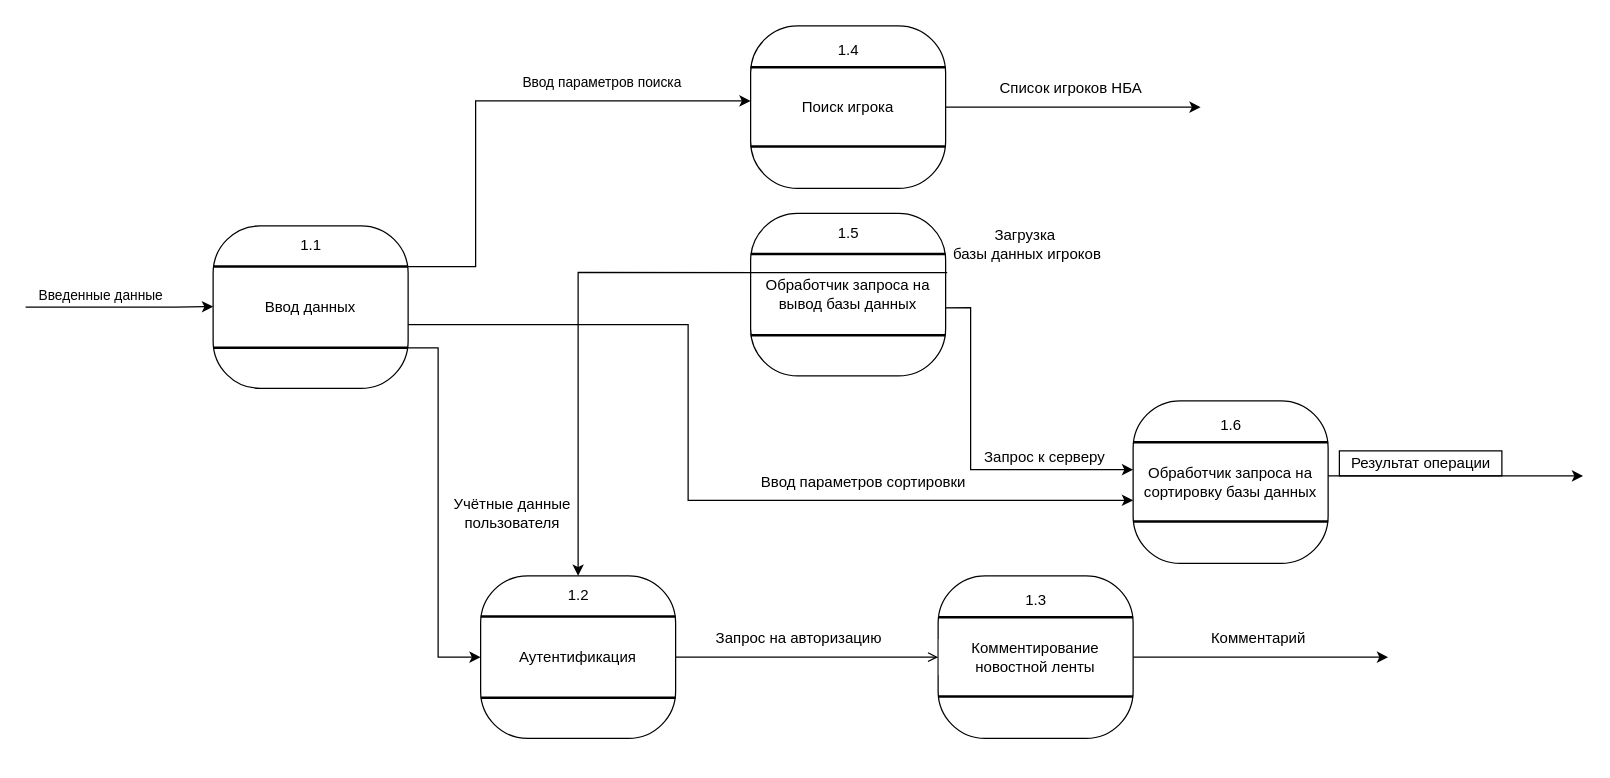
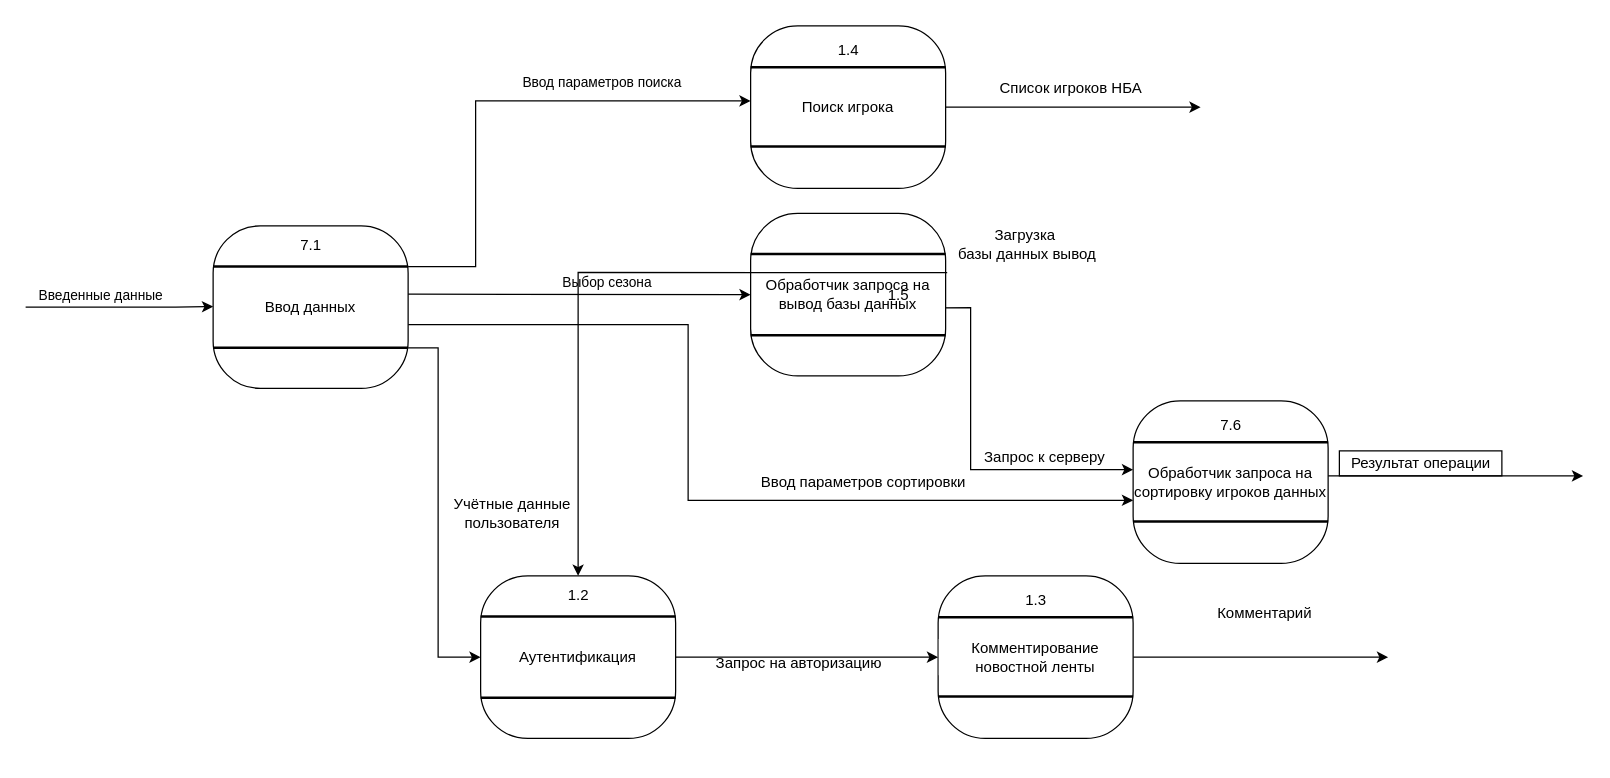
  <mxCell id="0" />
  <mxCell id="1" parent="0" />
  <mxCell id="2" value="" style="group;fontColor=default;" parent="1" vertex="1" connectable="0"><mxGeometry x="384" y="460" width="156" height="130" as="geometry" /></mxCell>
  <mxCell id="3" value="Аутентификация" style="rounded=1;whiteSpace=wrap;html=1;arcSize=29;" parent="2" vertex="1"><mxGeometry width="156" height="130" as="geometry" /></mxCell>
  <mxCell id="4" value="" style="line;strokeWidth=2;html=1;" parent="2" vertex="1"><mxGeometry y="26" width="156" height="13" as="geometry" /></mxCell>
  <mxCell id="5" value="" style="line;strokeWidth=2;html=1;" parent="2" vertex="1"><mxGeometry y="91" width="156" height="13" as="geometry" /></mxCell>
  <mxCell id="6" value="1.2" style="text;html=1;align=center;verticalAlign=middle;resizable=0;points=[];autosize=1;strokeColor=none;fillColor=none;" parent="2" vertex="1"><mxGeometry x="63" y="6" width="30" height="20" as="geometry" /></mxCell>
- <mxCell id="7" style="edgeStyle=orthogonalEdgeStyle;rounded=0;orthogonalLoop=1;jettySize=auto;html=1;exitX=1;exitY=0.5;exitDx=0;exitDy=0;strokeColor=default;labelBackgroundColor=default;fontColor=default;entryX=0;entryY=0.5;entryDx=0;entryDy=0;endArrow=open;" parent="1" edge="1" target="34" source="3"><mxGeometry relative="1" as="geometry"><mxPoint x="744" y="415" as="targetPoint" /><mxPoint x="540" y="415" as="sourcePoint" /><Array as="points" /></mxGeometry></mxCell>
+ <mxCell id="7" style="edgeStyle=orthogonalEdgeStyle;rounded=0;orthogonalLoop=1;jettySize=auto;html=1;exitX=1;exitY=0.5;exitDx=0;exitDy=0;strokeColor=default;labelBackgroundColor=default;fontColor=default;entryX=0;entryY=0.5;entryDx=0;entryDy=0;" parent="1" edge="1" target="34" source="3"><mxGeometry relative="1" as="geometry"><mxPoint x="744" y="415" as="targetPoint" /><mxPoint x="540" y="415" as="sourcePoint" /><Array as="points" /></mxGeometry></mxCell>
  <mxCell id="8" style="edgeStyle=orthogonalEdgeStyle;rounded=0;orthogonalLoop=1;jettySize=auto;html=1;strokeColor=default;labelBackgroundColor=default;fontColor=default;exitX=1;exitY=0.5;exitDx=0;exitDy=0;exitPerimeter=0;entryX=0;entryY=0.5;entryDx=0;entryDy=0;" parent="1" edge="1" target="3" source="50"><mxGeometry relative="1" as="geometry"><mxPoint x="384" y="414.654" as="targetPoint" /><mxPoint x="184" y="415" as="sourcePoint" /><Array as="points"><mxPoint x="350" y="278" /><mxPoint x="350" y="525" /></Array></mxGeometry></mxCell>
  <mxCell id="9" value="Учётные данные &lt;br&gt;пользователя" style="text;html=1;align=center;verticalAlign=middle;resizable=0;points=[];autosize=1;strokeColor=none;fillColor=none;fontColor=default;" parent="1" vertex="1"><mxGeometry x="354" y="395" width="110" height="30" as="geometry" /></mxCell>
- <mxCell id="10" value="Запрос на авторизацию&amp;nbsp;" style="text;html=1;align=center;verticalAlign=middle;resizable=0;points=[];autosize=1;strokeColor=none;fillColor=none;fontColor=default;" parent="1" vertex="1"><mxGeometry x="565" y="500" width="150" height="20" as="geometry" /></mxCell>
+ <mxCell id="10" value="Запрос на авторизацию&amp;nbsp;" style="text;html=1;align=center;verticalAlign=middle;resizable=0;points=[];autosize=1;strokeColor=none;fillColor=none;fontColor=default;" parent="1" vertex="1"><mxGeometry x="565" y="520" width="150" height="20" as="geometry" /></mxCell>
  <mxCell id="11" value="" style="group;fontColor=default;" parent="1" vertex="1" connectable="0"><mxGeometry x="906" y="330" width="156" height="130" as="geometry" /></mxCell>
- <mxCell id="12" value="Обработчик запроса на сортировку базы данных" style="rounded=1;whiteSpace=wrap;html=1;arcSize=29;fontColor=default;" parent="11" vertex="1"><mxGeometry y="-10" width="156" height="130" as="geometry" /></mxCell>
+ <mxCell id="12" value="Обработчик запроса на сортировку игроков данных" style="rounded=1;whiteSpace=wrap;html=1;arcSize=29;fontColor=default;" parent="11" vertex="1"><mxGeometry y="-10" width="156" height="130" as="geometry" /></mxCell>
  <mxCell id="13" value="" style="line;strokeWidth=2;html=1;fontColor=default;" parent="11" vertex="1"><mxGeometry y="11" width="156" height="24" as="geometry" /></mxCell>
  <mxCell id="14" value="" style="line;strokeWidth=2;html=1;fontColor=default;" parent="11" vertex="1"><mxGeometry y="80" width="156" height="13" as="geometry" /></mxCell>
- <mxCell id="15" value="1.6" style="text;html=1;align=center;verticalAlign=middle;resizable=0;points=[];autosize=1;strokeColor=none;fillColor=none;fontColor=default;" parent="11" vertex="1"><mxGeometry x="63" width="30" height="20" as="geometry" /></mxCell>
+ <mxCell id="15" value="7.6" style="text;html=1;align=center;verticalAlign=middle;resizable=0;points=[];autosize=1;strokeColor=none;fillColor=none;fontColor=default;" parent="11" vertex="1"><mxGeometry x="63" width="30" height="20" as="geometry" /></mxCell>
  <mxCell id="16" style="edgeStyle=orthogonalEdgeStyle;rounded=0;orthogonalLoop=1;jettySize=auto;html=1;exitX=1.002;exitY=0.581;exitDx=0;exitDy=0;fontColor=default;exitPerimeter=0;strokeColor=default;labelBackgroundColor=default;" parent="1" edge="1"><mxGeometry relative="1" as="geometry"><mxPoint x="906" y="375" as="targetPoint" /><mxPoint x="752.312" y="245.53" as="sourcePoint" /><Array as="points"><mxPoint x="776" y="245" /><mxPoint x="776" y="375" /></Array></mxGeometry></mxCell>
  <mxCell id="17" style="edgeStyle=orthogonalEdgeStyle;rounded=0;orthogonalLoop=1;jettySize=auto;html=1;fontColor=default;strokeColor=default;labelBackgroundColor=default;exitX=1;exitY=0.608;exitDx=0;exitDy=0;exitPerimeter=0;" parent="1" edge="1" source="48"><mxGeometry relative="1" as="geometry"><mxPoint x="906" y="399.584" as="targetPoint" /><mxPoint x="750" y="400" as="sourcePoint" /><Array as="points"><mxPoint x="550" y="259" /><mxPoint x="550" y="400" /></Array></mxGeometry></mxCell>
  <mxCell id="18" value="Запрос к серверу" style="text;html=1;align=center;verticalAlign=middle;resizable=0;points=[];autosize=1;strokeColor=none;fillColor=none;fontColor=default;" parent="1" vertex="1"><mxGeometry x="780" y="355" width="110" height="20" as="geometry" /></mxCell>
  <mxCell id="19" style="edgeStyle=orthogonalEdgeStyle;rounded=0;orthogonalLoop=1;jettySize=auto;html=1;exitX=1;exitY=0.5;exitDx=0;exitDy=0;fontColor=default;strokeColor=default;labelBackgroundColor=default;" parent="1" edge="1"><mxGeometry relative="1" as="geometry"><mxPoint x="1266" y="380" as="targetPoint" /><mxPoint x="1062" y="380" as="sourcePoint" /><Array as="points"><mxPoint x="1146" y="380" /><mxPoint x="1146" y="380" /></Array></mxGeometry></mxCell>
  <mxCell id="20" value="Результат операции" style="text;html=1;align=center;verticalAlign=middle;resizable=0;points=[];autosize=1;strokeColor=default;fillColor=none;fontColor=default;labelBackgroundColor=default;" parent="1" vertex="1"><mxGeometry x="1071" y="360" width="130" height="20" as="geometry" /></mxCell>
  <mxCell id="21" value="Ввод параметров сортировки" style="text;html=1;align=center;verticalAlign=middle;resizable=0;points=[];autosize=1;strokeColor=none;fillColor=none;fontColor=default;" parent="1" vertex="1"><mxGeometry x="600" y="375" width="180" height="20" as="geometry" /></mxCell>
+ <mxCell id="22" style="edgeStyle=orthogonalEdgeStyle;rounded=0;orthogonalLoop=1;jettySize=auto;html=1;fontColor=default;strokeColor=default;labelBackgroundColor=default;entryX=0;entryY=0.5;entryDx=0;entryDy=0;exitX=0.999;exitY=0.42;exitDx=0;exitDy=0;exitPerimeter=0;" parent="1" edge="1" target="25" source="48"><mxGeometry relative="1" as="geometry"><mxPoint x="630" y="244.504" as="targetPoint" /><mxPoint x="330" y="230" as="sourcePoint" /><Array as="points"><mxPoint x="330" y="235" /></Array></mxGeometry></mxCell>
+ <mxCell id="23" value="Выбор сезона" style="edgeLabel;html=1;align=center;verticalAlign=middle;resizable=0;points=[];fontColor=default;labelBackgroundColor=default;" parent="22" vertex="1" connectable="0"><mxGeometry x="-0.71" y="2" relative="1" as="geometry"><mxPoint x="119" y="-8" as="offset" /></mxGeometry></mxCell>
  <mxCell id="24" value="" style="group;fontColor=default;" parent="1" vertex="1" connectable="0"><mxGeometry x="600" y="170" width="156" height="130" as="geometry" /></mxCell>
  <mxCell id="25" value="Обработчик запроса на вывод базы данных" style="rounded=1;whiteSpace=wrap;html=1;arcSize=29;fontColor=default;" parent="24" vertex="1"><mxGeometry width="156" height="130" as="geometry" /></mxCell>
  <mxCell id="26" value="" style="line;strokeWidth=2;html=1;fontColor=default;" parent="24" vertex="1"><mxGeometry y="26" width="156" height="13" as="geometry" /></mxCell>
  <mxCell id="27" value="" style="line;strokeWidth=2;html=1;fontColor=default;" parent="24" vertex="1"><mxGeometry y="91" width="156" height="13" as="geometry" /></mxCell>
- <mxCell id="28" value="1.5" style="text;html=1;align=center;verticalAlign=middle;resizable=0;points=[];autosize=1;strokeColor=none;fillColor=none;fontColor=default;" parent="24" vertex="1"><mxGeometry x="63" y="6" width="30" height="20" as="geometry" /></mxCell>
+ <mxCell id="28" value="1.5" style="text;html=1;align=center;verticalAlign=middle;resizable=0;points=[];autosize=1;strokeColor=none;fillColor=none;fontColor=default;" parent="24" vertex="1"><mxGeometry x="103" y="56" width="30" height="20" as="geometry" /></mxCell>
  <mxCell id="29" style="edgeStyle=orthogonalEdgeStyle;rounded=0;orthogonalLoop=1;jettySize=auto;html=1;exitX=1;exitY=0.5;exitDx=0;exitDy=0;strokeColor=default;labelBackgroundColor=default;fontColor=default;" parent="1" edge="1"><mxGeometry relative="1" as="geometry"><mxPoint x="1110" y="525" as="targetPoint" /><mxPoint x="906" y="525" as="sourcePoint" /><Array as="points"><mxPoint x="990" y="525" /><mxPoint x="990" y="525" /></Array></mxGeometry></mxCell>
- <mxCell id="30" value="Комментарий" style="text;html=1;align=center;verticalAlign=middle;resizable=0;points=[];autosize=1;strokeColor=none;fillColor=none;labelBackgroundColor=default;fontColor=default;" parent="1" vertex="1"><mxGeometry x="961" y="500" width="90" height="20" as="geometry" /></mxCell>
+ <mxCell id="30" value="Комментарий" style="text;html=1;align=center;verticalAlign=middle;resizable=0;points=[];autosize=1;strokeColor=none;fillColor=none;labelBackgroundColor=default;fontColor=default;" parent="1" vertex="1"><mxGeometry x="966" y="480" width="90" height="20" as="geometry" /></mxCell>
  <mxCell id="31" style="edgeStyle=orthogonalEdgeStyle;rounded=0;orthogonalLoop=1;jettySize=auto;html=1;exitX=1.008;exitY=0.364;exitDx=0;exitDy=0;fontColor=default;strokeColor=default;labelBackgroundColor=default;exitPerimeter=0;" parent="1" source="25" target="3" edge="1"><mxGeometry relative="1" as="geometry"><mxPoint x="860" y="360" as="targetPoint" /></mxGeometry></mxCell>
- <mxCell id="32" value="Загрузка&amp;nbsp;&lt;br&gt;базы данных игроков" style="text;html=1;align=center;verticalAlign=middle;resizable=0;points=[];autosize=1;strokeColor=none;fillColor=none;fontColor=default;" parent="1" vertex="1"><mxGeometry x="756" y="180" width="130" height="30" as="geometry" /></mxCell>
+ <mxCell id="32" value="Загрузка&amp;nbsp;&lt;br&gt;базы данных вывод" style="text;html=1;align=center;verticalAlign=middle;resizable=0;points=[];autosize=1;strokeColor=none;fillColor=none;fontColor=default;" parent="1" vertex="1"><mxGeometry x="756" y="180" width="130" height="30" as="geometry" /></mxCell>
  <mxCell id="33" value="" style="group;strokeColor=none;labelBackgroundColor=default;fontColor=default;" parent="1" vertex="1" connectable="0"><mxGeometry x="750" y="470" width="156" height="130" as="geometry" /></mxCell>
  <mxCell id="34" value="Комментирование новостной ленты" style="rounded=1;whiteSpace=wrap;html=1;arcSize=29;strokeColor=default;labelBackgroundColor=default;fontColor=default;" parent="33" vertex="1"><mxGeometry y="-10" width="156" height="130" as="geometry" /></mxCell>
  <mxCell id="35" value="" style="line;strokeWidth=2;html=1;strokeColor=default;labelBackgroundColor=default;fontColor=default;" parent="33" vertex="1"><mxGeometry y="11" width="156" height="24" as="geometry" /></mxCell>
  <mxCell id="36" value="" style="line;strokeWidth=2;html=1;strokeColor=default;labelBackgroundColor=default;fontColor=default;" parent="33" vertex="1"><mxGeometry y="80" width="156" height="13" as="geometry" /></mxCell>
  <mxCell id="37" value="1.3" style="text;html=1;align=center;verticalAlign=middle;resizable=0;points=[];autosize=1;strokeColor=none;fillColor=none;labelBackgroundColor=default;fontColor=default;" parent="33" vertex="1"><mxGeometry x="63" width="30" height="20" as="geometry" /></mxCell>
  <mxCell id="38" style="edgeStyle=orthogonalEdgeStyle;rounded=0;orthogonalLoop=1;jettySize=auto;html=1;exitX=1;exitY=0.5;exitDx=0;exitDy=0;strokeColor=default;labelBackgroundColor=default;fontColor=default;" parent="1" edge="1"><mxGeometry relative="1" as="geometry"><mxPoint x="960" y="85" as="targetPoint" /><mxPoint x="756" y="85" as="sourcePoint" /><Array as="points"><mxPoint x="840" y="85" /><mxPoint x="840" y="85" /></Array></mxGeometry></mxCell>
  <mxCell id="39" value="Список игроков НБА" style="text;html=1;align=center;verticalAlign=middle;resizable=0;points=[];autosize=1;strokeColor=none;fillColor=none;labelBackgroundColor=default;fontColor=default;" parent="1" vertex="1"><mxGeometry x="791" width="130" height="20" as="geometry" y="60" /></mxCell>
  <mxCell id="40" value="" style="group;strokeColor=none;labelBackgroundColor=default;fontColor=default;" parent="1" vertex="1" connectable="0"><mxGeometry x="600" y="30" width="156" height="130" as="geometry" /></mxCell>
  <mxCell id="41" value="Поиск игрока" style="rounded=1;whiteSpace=wrap;html=1;arcSize=29;labelBackgroundColor=default;fontColor=default;" parent="40" vertex="1"><mxGeometry y="-10" width="156" height="130" as="geometry" /></mxCell>
  <mxCell id="42" value="" style="line;strokeWidth=2;html=1;labelBackgroundColor=default;fontColor=default;" parent="40" vertex="1"><mxGeometry y="11" width="156" height="24" as="geometry" /></mxCell>
  <mxCell id="43" value="" style="line;strokeWidth=2;html=1;labelBackgroundColor=default;fontColor=default;" parent="40" vertex="1"><mxGeometry y="80" width="156" height="13" as="geometry" /></mxCell>
  <mxCell id="44" value="1.4" style="text;html=1;align=center;verticalAlign=middle;resizable=0;points=[];autosize=1;strokeColor=none;fillColor=none;labelBackgroundColor=default;fontColor=default;" parent="40" vertex="1"><mxGeometry x="63" width="30" height="20" as="geometry" /></mxCell>
  <mxCell id="45" style="edgeStyle=orthogonalEdgeStyle;rounded=0;orthogonalLoop=1;jettySize=auto;html=1;strokeColor=default;labelBackgroundColor=default;fontColor=default;exitX=1;exitY=0.25;exitDx=0;exitDy=0;" parent="1" edge="1" source="48"><mxGeometry relative="1" as="geometry"><mxPoint x="600" y="80.004" as="targetPoint" /><mxPoint x="400" y="80.35" as="sourcePoint" /><Array as="points"><mxPoint x="380" y="213" /><mxPoint x="380" y="80" /></Array></mxGeometry></mxCell>
  <mxCell id="46" value="Ввод параметров поиска" style="edgeLabel;html=1;align=center;verticalAlign=middle;resizable=0;points=[];fontColor=default;labelBackgroundColor=default;" parent="45" vertex="1" connectable="0"><mxGeometry x="-0.313" y="-1" relative="1" as="geometry"><mxPoint x="99" y="-62" as="offset" /></mxGeometry></mxCell>
  <mxCell id="47" value="" style="group;fontColor=default;" vertex="1" connectable="0" parent="1"><mxGeometry x="170" y="180" width="156" height="130" as="geometry" /></mxCell>
  <mxCell id="48" value="Ввод данных" style="rounded=1;whiteSpace=wrap;html=1;arcSize=29;" vertex="1" parent="47"><mxGeometry width="156" height="130" as="geometry" /></mxCell>
  <mxCell id="49" value="" style="line;strokeWidth=2;html=1;" vertex="1" parent="47"><mxGeometry y="26" width="156" height="13" as="geometry" /></mxCell>
  <mxCell id="50" value="" style="line;strokeWidth=2;html=1;" vertex="1" parent="47"><mxGeometry y="91" width="156" height="13" as="geometry" /></mxCell>
- <mxCell id="51" value="1.1" style="text;html=1;align=center;verticalAlign=middle;resizable=0;points=[];autosize=1;strokeColor=none;fillColor=none;" vertex="1" parent="47"><mxGeometry x="63" y="6" width="30" height="20" as="geometry" /></mxCell>
+ <mxCell id="51" value="7.1" style="text;html=1;align=center;verticalAlign=middle;resizable=0;points=[];autosize=1;strokeColor=none;fillColor=none;" vertex="1" parent="47"><mxGeometry x="63" y="6" width="30" height="20" as="geometry" /></mxCell>
  <mxCell id="52" style="edgeStyle=orthogonalEdgeStyle;rounded=0;orthogonalLoop=1;jettySize=auto;html=1;strokeColor=default;labelBackgroundColor=default;fontColor=default;" edge="1" parent="1"><mxGeometry relative="1" as="geometry"><mxPoint x="170" y="244.584" as="targetPoint" /><mxPoint x="20" y="245" as="sourcePoint" /><Array as="points"><mxPoint x="140" y="244.86" /><mxPoint x="140" y="244.86" /></Array></mxGeometry></mxCell>
  <mxCell id="53" value="Введенные данные" style="edgeLabel;html=1;align=center;verticalAlign=middle;resizable=0;points=[];fontColor=default;labelBackgroundColor=default;" vertex="1" connectable="0" parent="52"><mxGeometry x="-0.318" relative="1" as="geometry"><mxPoint x="8" y="-10" as="offset" /></mxGeometry></mxCell>
